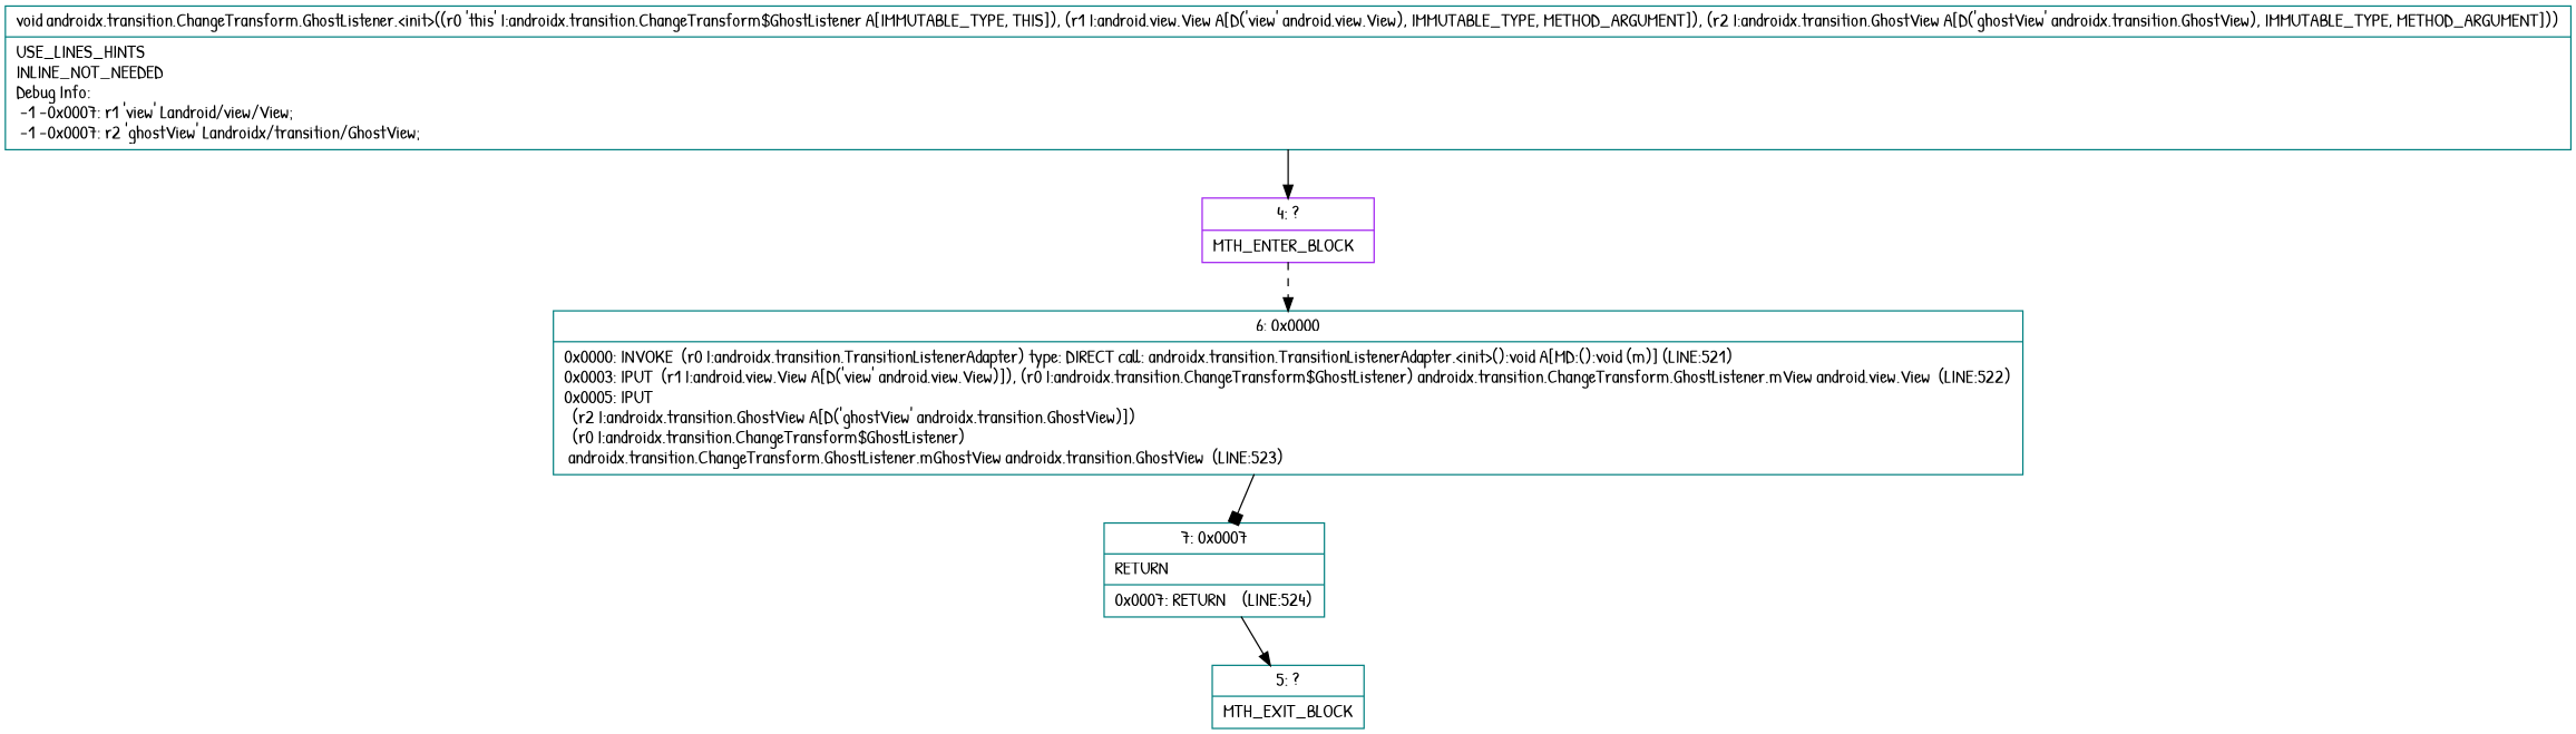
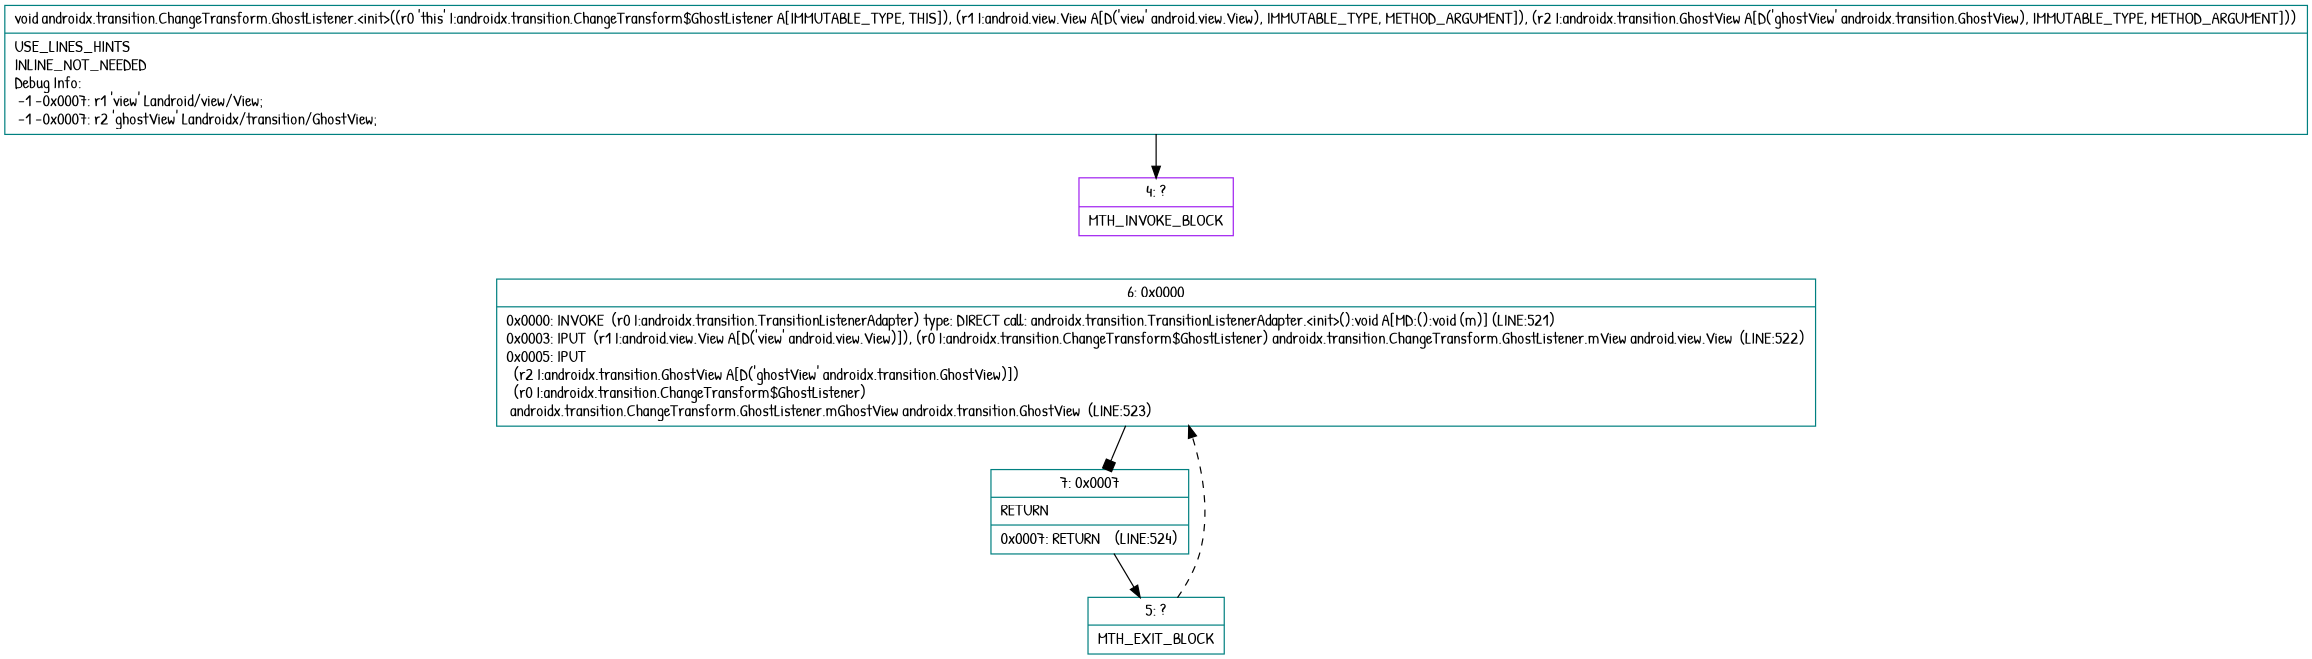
  digraph {
    fontname="Patrick Hand"
    node [color=teal fontname="Patrick Hand" shape=record]
    edge [arrowhead=normal fontname="Patrick Hand" style=solid]
-   n1 [color=purple label="{4\:\ ?|MTH_ENTER_BLOCK\l}"]
+   n1 [color=purple label="{4\:\ ?|MTH_INVOKE_BLOCK\l}"]
    n2 [label="{6\:\ 0x0000|0x0000: INVOKE  (r0 I:androidx.transition.TransitionListenerAdapter) type: DIRECT call: androidx.transition.TransitionListenerAdapter.\<init\>():void A[MD:():void (m)] (LINE:521)\l0x0003: IPUT  (r1 I:android.view.View A[D('view' android.view.View)]), (r0 I:androidx.transition.ChangeTransform$GhostListener) androidx.transition.ChangeTransform.GhostListener.mView android.view.View  (LINE:522)\l0x0005: IPUT  \l  (r2 I:androidx.transition.GhostView A[D('ghostView' androidx.transition.GhostView)])\l  (r0 I:androidx.transition.ChangeTransform$GhostListener)\l androidx.transition.ChangeTransform.GhostListener.mGhostView androidx.transition.GhostView  (LINE:523)\l}"]
    n3 [label="{7\:\ 0x0007|RETURN\l|0x0007: RETURN    (LINE:524)\l}"]
    n4 [label="{5\:\ ?|MTH_EXIT_BLOCK\l}"]
    n5 [label="{void androidx.transition.ChangeTransform.GhostListener.\<init\>((r0 'this' I:androidx.transition.ChangeTransform$GhostListener A[IMMUTABLE_TYPE, THIS]), (r1 I:android.view.View A[D('view' android.view.View), IMMUTABLE_TYPE, METHOD_ARGUMENT]), (r2 I:androidx.transition.GhostView A[D('ghostView' androidx.transition.GhostView), IMMUTABLE_TYPE, METHOD_ARGUMENT]))  | USE_LINES_HINTS\lINLINE_NOT_NEEDED\lDebug Info:\l  \-1 \-0x0007: r1 'view' Landroid\/view\/View;\l  \-1 \-0x0007: r2 'ghostView' Landroidx\/transition\/GhostView;\l}"]
-   n1 -> n2 [style=dashed]
+   n4 -> n2 [style=dashed]
    n2 -> n3 [arrowhead=box]
    n3 -> n4
    n5 -> n1
  }
